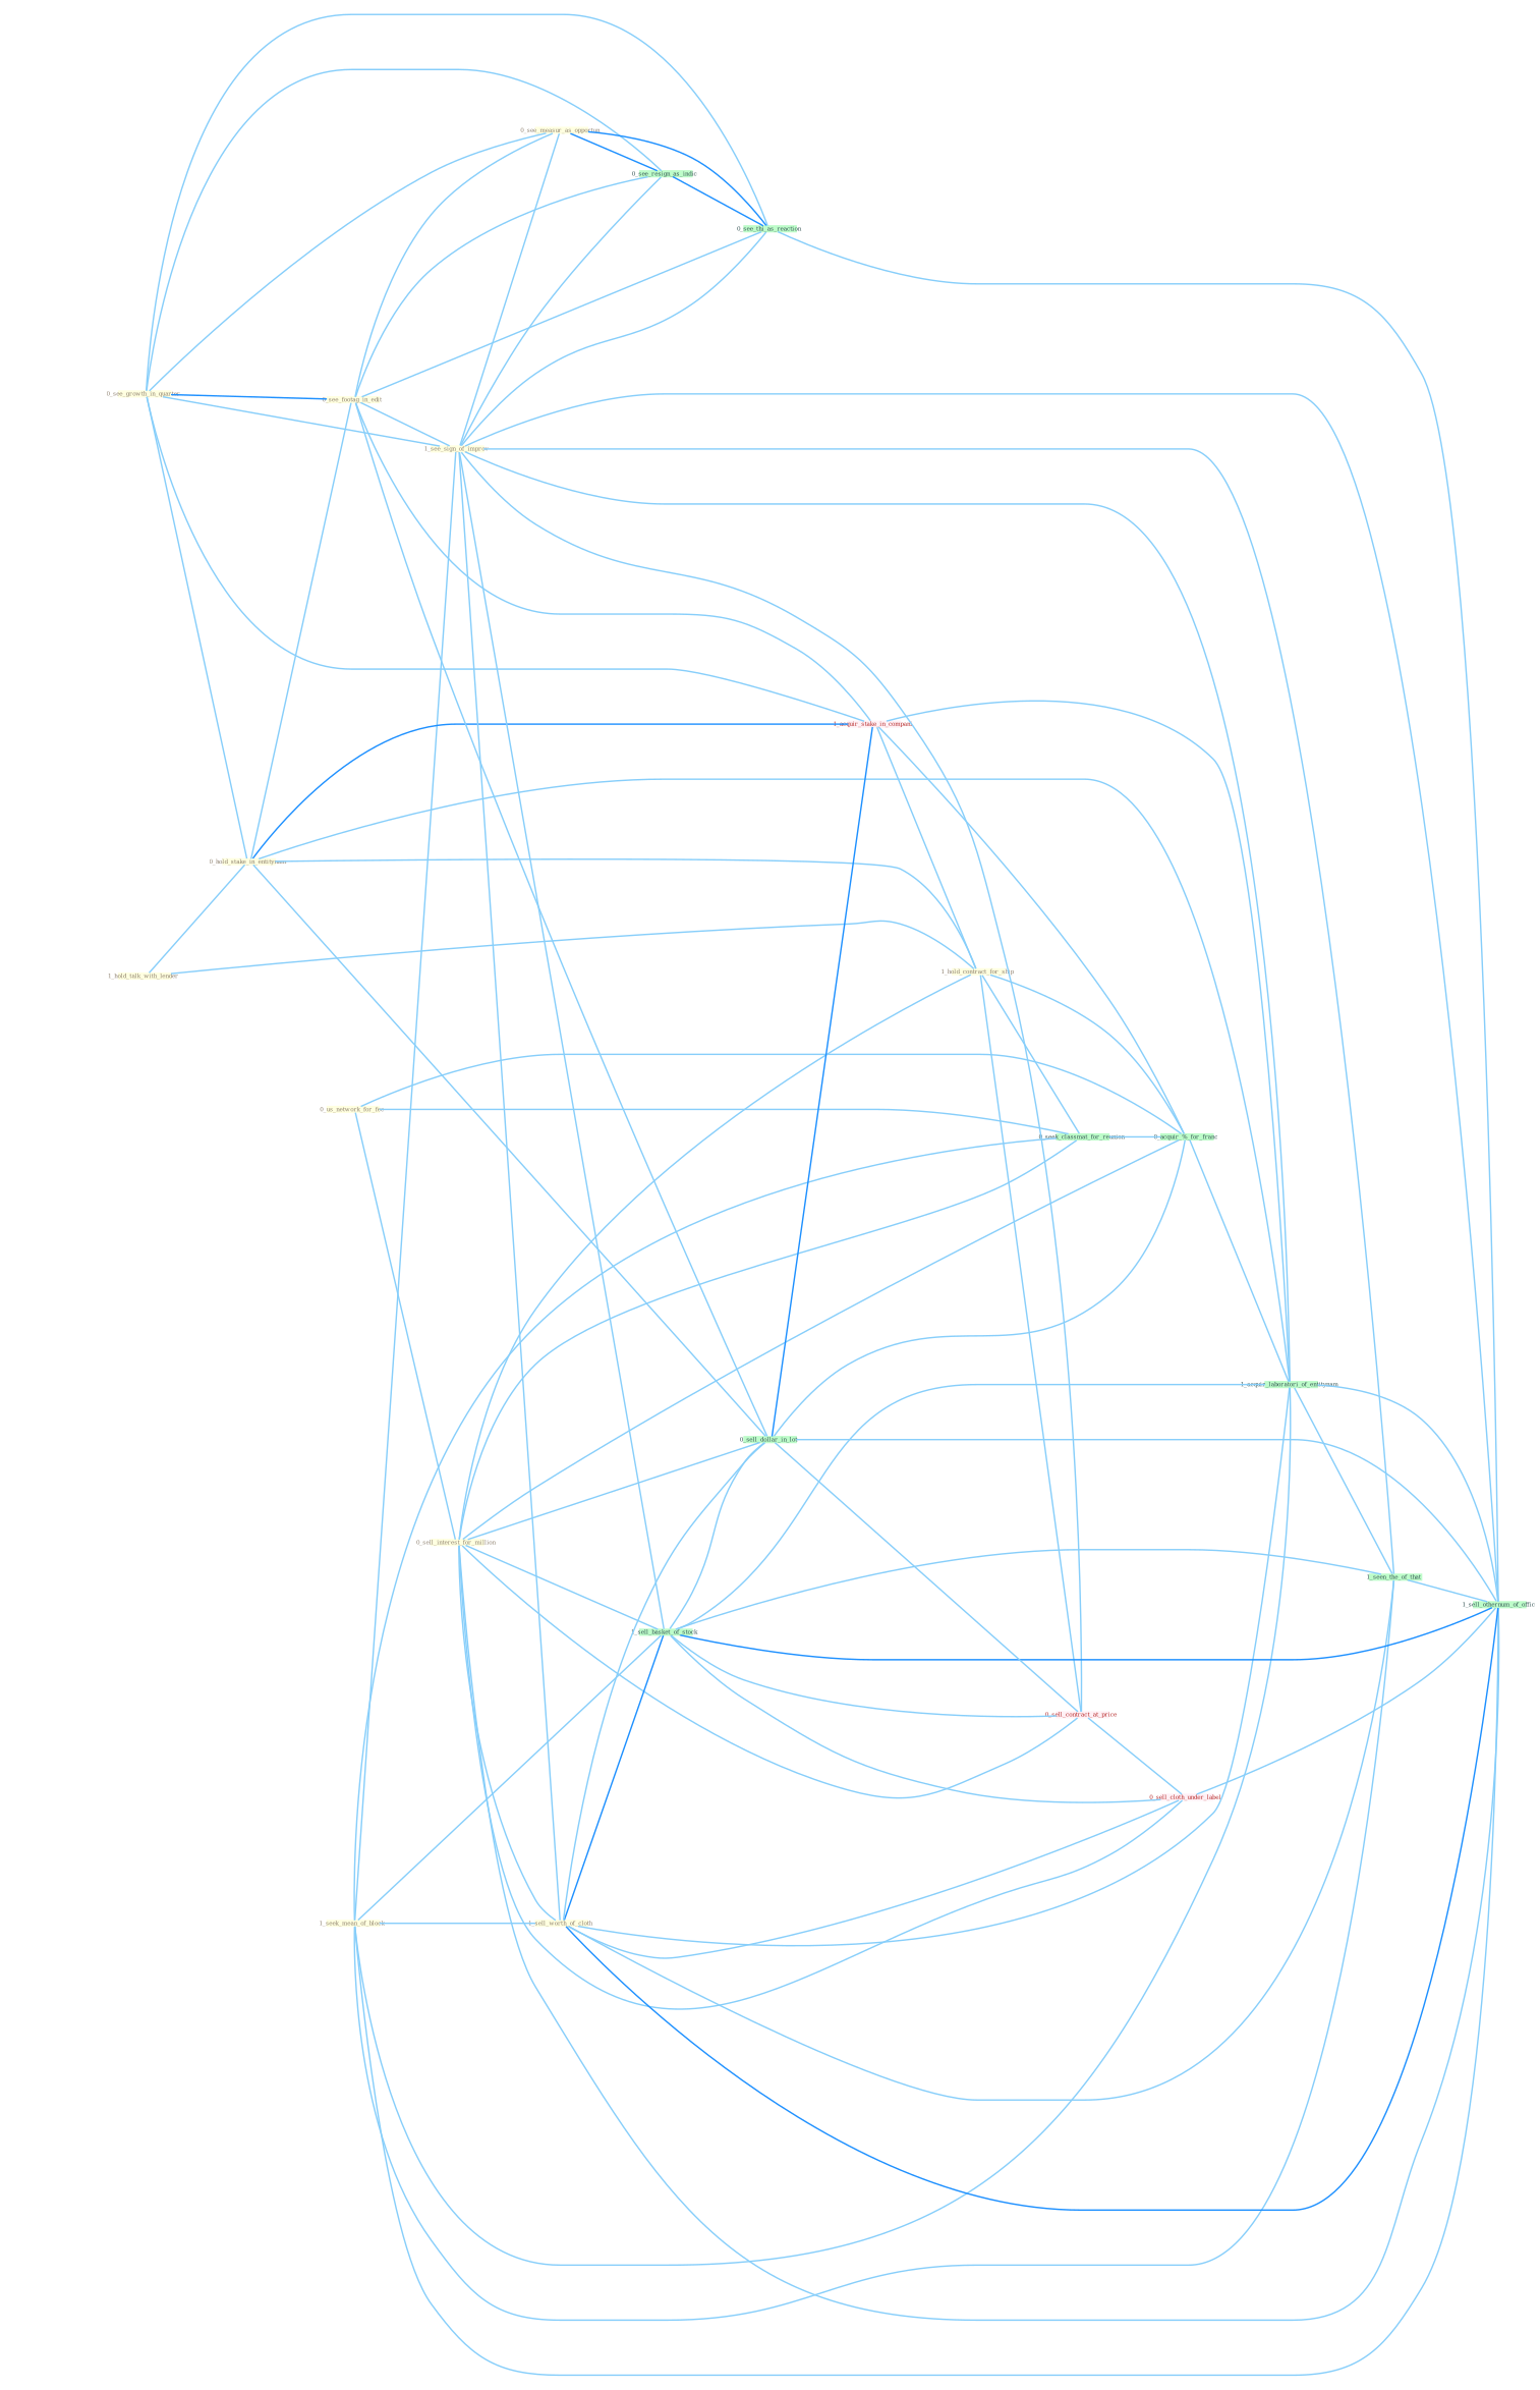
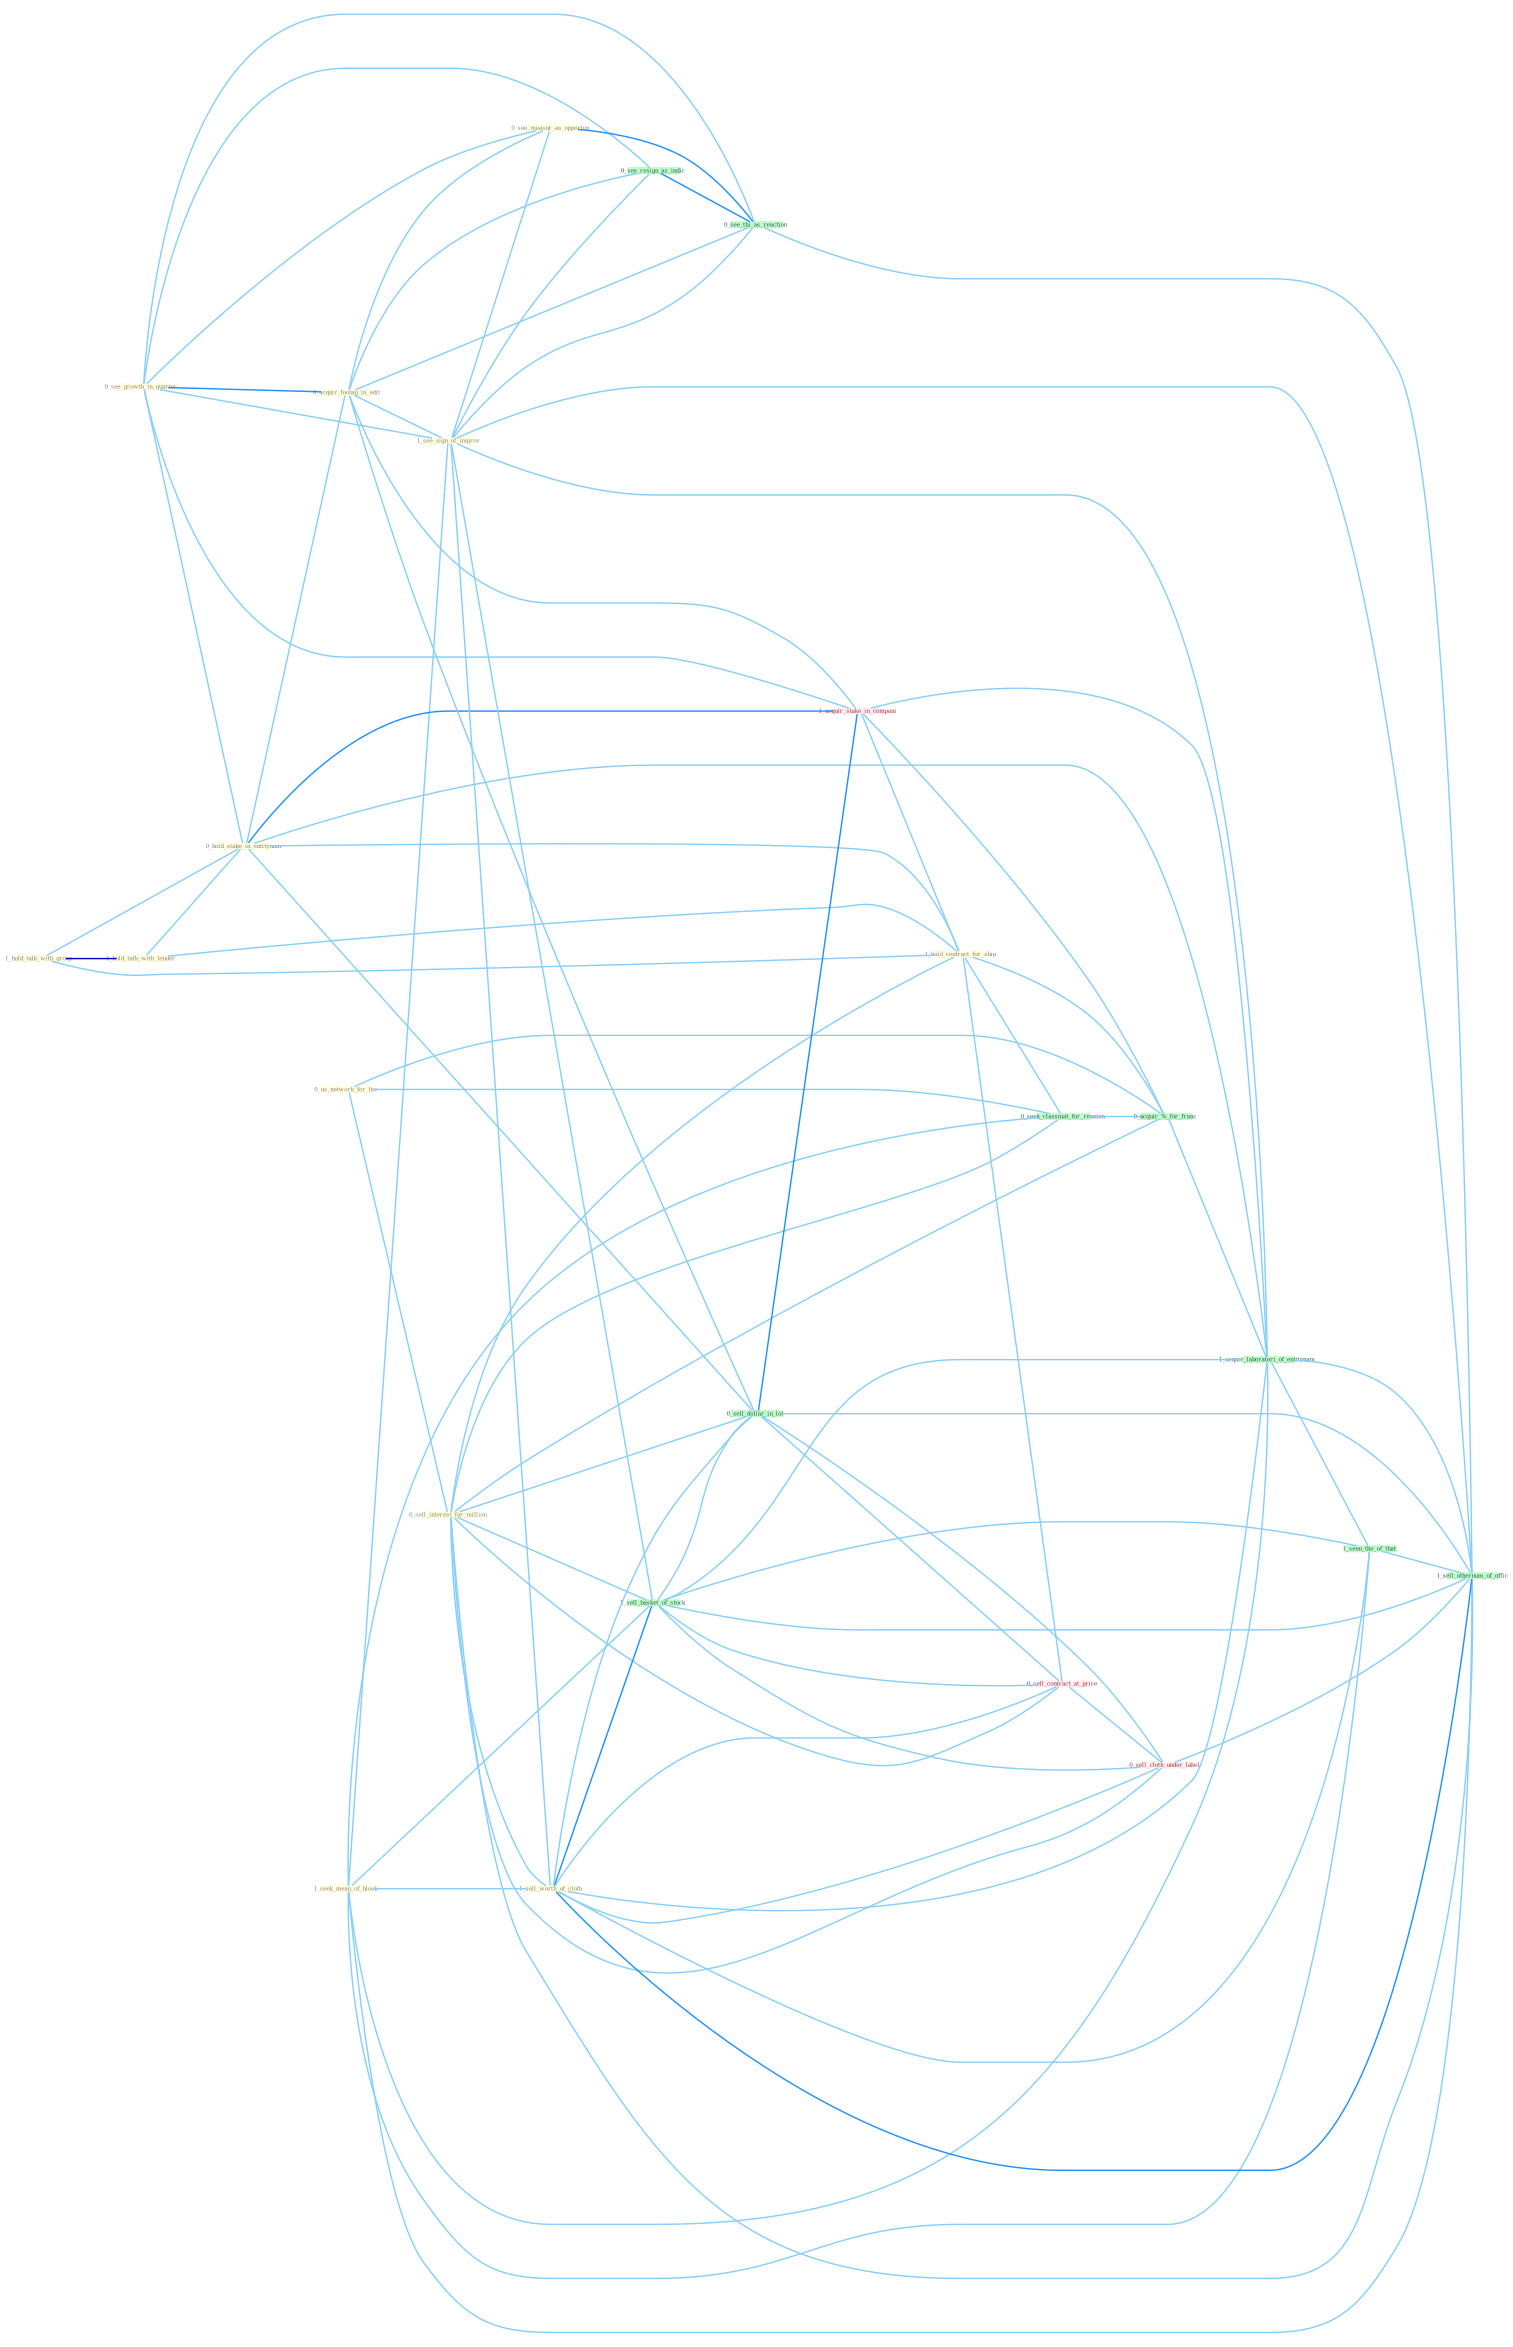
  graph {
    fontname="DejaVu Serif"
    rankdir=LR
    node [color="#ffffe0" fixedsize=true fontcolor="#8b7d6b" fontname="DejaVu Serif" fontsize=4 shape=polygon style=filled]
    edge [color="#87cefa" fontname="DejaVu Serif" w=1]
+   "1_hold_talk_with_group " [height=.06 width=.5]
    "1_seek_mean_of_block " [height=.06 width=.5]
    "0_us_network_for_fee " [height=.06 width=.5]
    "0_see_growth_in_quarter " [height=.06 width=.5]
    "1_hold_talk_with_lender " [height=.06 width=.5]
    "0_hold_stake_in_entitynam " [height=.06 width=.5]
    "0_sell_interest_for_million " [height=.06 width=.5]
-   "0_see_footag_in_edit " [height=.06 width=.5]
+   "0_see_footag_in_edit " [height=.06 width=.5 label="0_acquir_footag_in_edit"]
    "1_hold_contract_for_ship " [height=.06 width=.5]
    "1_see_sign_of_improv " [height=.06 width=.5]
    "0_see_measur_as_opportun " [height=.06 width=.5]
    "1_sell_worth_of_cloth " [height=.06 width=.5]
    "1_acquir_stake_in_compani " [color="#fff0f5" fontcolor="#b22222" height=.06 width=.5]
    "0_sell_contract_at_price " [color="#fff0f5" fontcolor="#b22222" height=.06 width=.5]
    "0_sell_cloth_under_label " [color="#fff0f5" fontcolor="#b22222" height=.06 width=.5]
    "0_seek_classmat_for_reunion " [color="#BDFCC9" fontcolor="#2f4f4f" height=.06 width=.5]
    "1_sell_basket_of_stock " [color="#BDFCC9" fontcolor="#2f4f4f" height=.06 width=.5]
    "1_acquir_laboratori_of_entitynam " [color="#BDFCC9" fontcolor="#2f4f4f" height=.06 width=.5]
    "1_seen_the_of_that " [color="#BDFCC9" fontcolor="#2f4f4f" height=.06 width=.5]
    "1_sell_othernum_of_offic " [color="#BDFCC9" fontcolor="#2f4f4f" height=.06 width=.5]
    "0_acquir_%_for_franc " [color="#BDFCC9" fontcolor="#2f4f4f" height=.06 width=.5]
    "0_see_resign_as_indic " [color="#BDFCC9" fontcolor="#2f4f4f" height=.06 width=.5]
    "0_see_thi_as_reaction " [color="#BDFCC9" fontcolor="#2f4f4f" height=.06 width=.5]
    "0_sell_dollar_in_lot " [color="#BDFCC9" fontcolor="#2f4f4f" height=.06 width=.5]
    subgraph sub_1 {
+     "1_hold_talk_with_group "
      "1_seek_mean_of_block "
      "0_us_network_for_fee "
      "0_see_growth_in_quarter "
      "1_hold_talk_with_lender "
      "0_hold_stake_in_entitynam "
      "0_sell_interest_for_million "
      "0_see_footag_in_edit "
      "1_hold_contract_for_ship "
      "1_see_sign_of_improv "
      "0_see_measur_as_opportun "
      "1_sell_worth_of_cloth "
    }
    subgraph sub_2 {
      "1_acquir_stake_in_compani "
      "0_sell_contract_at_price "
      "0_sell_cloth_under_label "
    }
+   "1_hold_talk_with_group " -- "1_hold_talk_with_lender " [color="#0000cd" w=3]
+   "1_hold_talk_with_group " -- "0_hold_stake_in_entitynam "
+   "1_hold_talk_with_group " -- "1_hold_contract_for_ship "
    "1_seek_mean_of_block " -- "1_see_sign_of_improv "
    "1_seek_mean_of_block " -- "1_sell_worth_of_cloth "
    "1_seek_mean_of_block " -- "0_seek_classmat_for_reunion "
    "1_seek_mean_of_block " -- "1_sell_basket_of_stock "
    "1_seek_mean_of_block " -- "1_acquir_laboratori_of_entitynam "
    "1_seek_mean_of_block " -- "1_seen_the_of_that "
    "1_seek_mean_of_block " -- "1_sell_othernum_of_offic "
    "0_us_network_for_fee " -- "0_sell_interest_for_million "
    "0_us_network_for_fee " -- "0_seek_classmat_for_reunion "
    "0_us_network_for_fee " -- "0_acquir_%_for_franc "
    "0_see_growth_in_quarter " -- "0_hold_stake_in_entitynam "
    "0_see_growth_in_quarter " -- "0_see_footag_in_edit " [color="#1e90ff" w=2]
    "0_see_growth_in_quarter " -- "1_see_sign_of_improv "
    "0_see_growth_in_quarter " -- "0_see_measur_as_opportun "
    "0_see_growth_in_quarter " -- "1_acquir_stake_in_compani "
    "0_see_growth_in_quarter " -- "0_see_resign_as_indic "
    "0_see_growth_in_quarter " -- "0_see_thi_as_reaction "
    "1_hold_talk_with_lender " -- "0_hold_stake_in_entitynam "
    "1_hold_talk_with_lender " -- "1_hold_contract_for_ship "
    "0_hold_stake_in_entitynam " -- "0_see_footag_in_edit "
    "0_hold_stake_in_entitynam " -- "1_hold_contract_for_ship "
    "0_hold_stake_in_entitynam " -- "1_acquir_stake_in_compani " [color="#1e90ff" w=2]
    "0_hold_stake_in_entitynam " -- "1_acquir_laboratori_of_entitynam "
    "0_hold_stake_in_entitynam " -- "0_sell_dollar_in_lot "
    "0_sell_interest_for_million " -- "1_hold_contract_for_ship "
    "0_sell_interest_for_million " -- "1_sell_worth_of_cloth "
    "0_sell_interest_for_million " -- "0_sell_contract_at_price "
    "0_sell_interest_for_million " -- "0_sell_cloth_under_label "
    "0_sell_interest_for_million " -- "0_seek_classmat_for_reunion "
    "0_sell_interest_for_million " -- "1_sell_basket_of_stock "
    "0_sell_interest_for_million " -- "1_sell_othernum_of_offic "
    "0_sell_interest_for_million " -- "0_acquir_%_for_franc "
    "0_sell_interest_for_million " -- "0_sell_dollar_in_lot "
    "0_see_footag_in_edit " -- "1_see_sign_of_improv "
    "0_see_footag_in_edit " -- "0_see_measur_as_opportun "
    "0_see_footag_in_edit " -- "1_acquir_stake_in_compani "
    "0_see_footag_in_edit " -- "0_see_resign_as_indic "
    "0_see_footag_in_edit " -- "0_see_thi_as_reaction "
    "0_see_footag_in_edit " -- "0_sell_dollar_in_lot "
    "1_hold_contract_for_ship " -- "0_sell_contract_at_price "
    "1_hold_contract_for_ship " -- "0_seek_classmat_for_reunion "
    "1_hold_contract_for_ship " -- "0_acquir_%_for_franc "
    "1_see_sign_of_improv " -- "0_see_measur_as_opportun "
    "1_see_sign_of_improv " -- "1_sell_worth_of_cloth "
    "1_see_sign_of_improv " -- "1_sell_basket_of_stock "
    "1_see_sign_of_improv " -- "1_acquir_laboratori_of_entitynam "
-   "1_see_sign_of_improv " -- "1_seen_the_of_that "
    "1_see_sign_of_improv " -- "1_sell_othernum_of_offic "
    "1_see_sign_of_improv " -- "0_see_resign_as_indic "
    "1_see_sign_of_improv " -- "0_see_thi_as_reaction "
-   "0_see_measur_as_opportun " -- "0_see_resign_as_indic " [color="#1e90ff" w=2]
    "0_see_measur_as_opportun " -- "0_see_thi_as_reaction " [color="#1e90ff" w=2]
-   "1_see_sign_of_improv " -- "0_sell_contract_at_price "
+   "1_sell_worth_of_cloth " -- "0_sell_contract_at_price "
    "1_sell_worth_of_cloth " -- "0_sell_cloth_under_label "
    "1_sell_worth_of_cloth " -- "1_sell_basket_of_stock " [color="#1e90ff" w=2]
    "1_sell_worth_of_cloth " -- "1_acquir_laboratori_of_entitynam "
    "1_sell_worth_of_cloth " -- "1_seen_the_of_that "
    "1_sell_worth_of_cloth " -- "1_sell_othernum_of_offic " [color="#1e90ff" w=2]
    "1_sell_worth_of_cloth " -- "0_sell_dollar_in_lot "
    "1_acquir_stake_in_compani " -- "1_hold_contract_for_ship "
    "1_acquir_stake_in_compani " -- "1_acquir_laboratori_of_entitynam "
    "1_acquir_stake_in_compani " -- "0_acquir_%_for_franc "
    "0_sell_contract_at_price " -- "0_sell_cloth_under_label "
    "0_sell_cloth_under_label " -- "1_sell_othernum_of_offic "
    "0_seek_classmat_for_reunion " -- "0_acquir_%_for_franc "
    "1_sell_basket_of_stock " -- "0_sell_contract_at_price "
    "1_sell_basket_of_stock " -- "0_sell_cloth_under_label "
    "1_sell_basket_of_stock " -- "1_acquir_laboratori_of_entitynam "
    "1_sell_basket_of_stock " -- "1_seen_the_of_that "
-   "1_sell_basket_of_stock " -- "1_sell_othernum_of_offic " [color="#1e90ff" w=2]
+   "1_sell_basket_of_stock " -- "1_sell_othernum_of_offic " [w=2]
    "1_sell_basket_of_stock " -- "0_sell_dollar_in_lot "
    "1_acquir_laboratori_of_entitynam " -- "1_seen_the_of_that "
    "1_acquir_laboratori_of_entitynam " -- "1_sell_othernum_of_offic "
    "1_seen_the_of_that " -- "1_sell_othernum_of_offic "
    "0_acquir_%_for_franc " -- "1_acquir_laboratori_of_entitynam "
    "0_see_resign_as_indic " -- "0_see_thi_as_reaction " [color="#1e90ff" w=2]
    "0_see_thi_as_reaction " -- "1_sell_othernum_of_offic "
    "0_sell_dollar_in_lot " -- "1_acquir_stake_in_compani " [color="#1e90ff"]
    "0_sell_dollar_in_lot " -- "0_sell_contract_at_price "
-   "0_sell_dollar_in_lot " -- "0_acquir_%_for_franc "
+   "0_sell_dollar_in_lot " -- "0_sell_cloth_under_label "
    "0_sell_dollar_in_lot " -- "1_sell_othernum_of_offic "
  }
